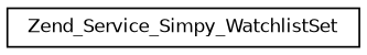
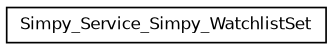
  digraph {
    rankdir=LR
-   n1 [color=black fillcolor=white fontname=Helvetica fontsize=10 height=0.2 label=Zend_Service_Simpy_WatchlistSet shape=record style=filled width=0.4]
+   n1 [color=black fillcolor=white fontname=Helvetica fontsize=10 height=0.2 label=Simpy_Service_Simpy_WatchlistSet shape=record style=filled width=0.4]
  }
